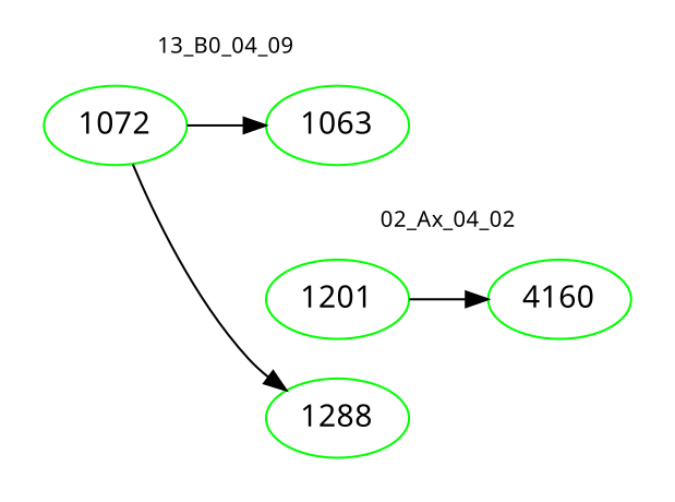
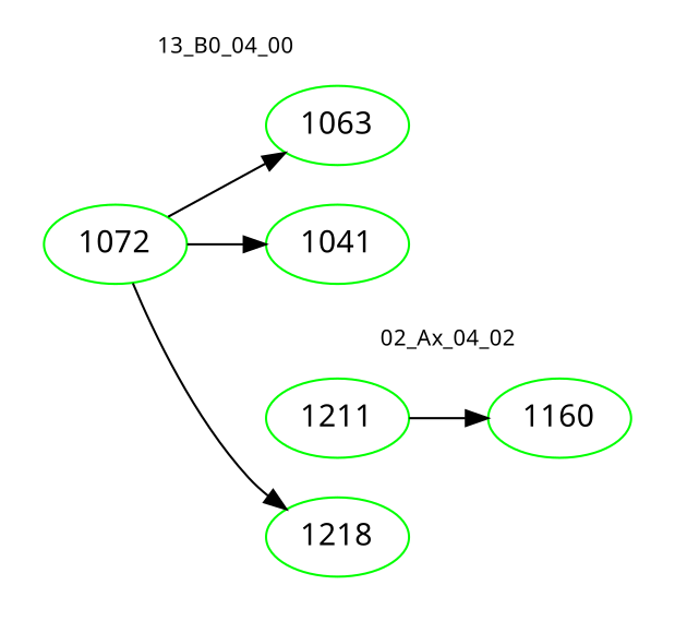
  digraph {
    fontname="Noto Sans"
    rankdir=LR
    node [color=green fontname="Noto Sans"]
    edge [color=black fontname="Noto Sans"]
-   n1 [label=1201]
-   n2 [label=4160]
-   n3 [label=1288]
+   n1 [label=1211]
+   n2 [label=1160]
+   n3 [label=1218]
    n4 [label=1072]
+   n5 [label=1041]
    n6 [label=1063]
    subgraph cluster_1 {
      color=white
      fontsize=10
      label="02_Ax_04_02"
      n1
      n2
      n3
    }
    subgraph cluster_2 {
      color=white
      fontsize=10
-     label="13_B0_04_09"
+     label="13_B0_04_00"
      n4
+     n5
      n6
    }
    n1 -> n2
    n4 -> n3
+   n4 -> n5
    n4 -> n6
  }
